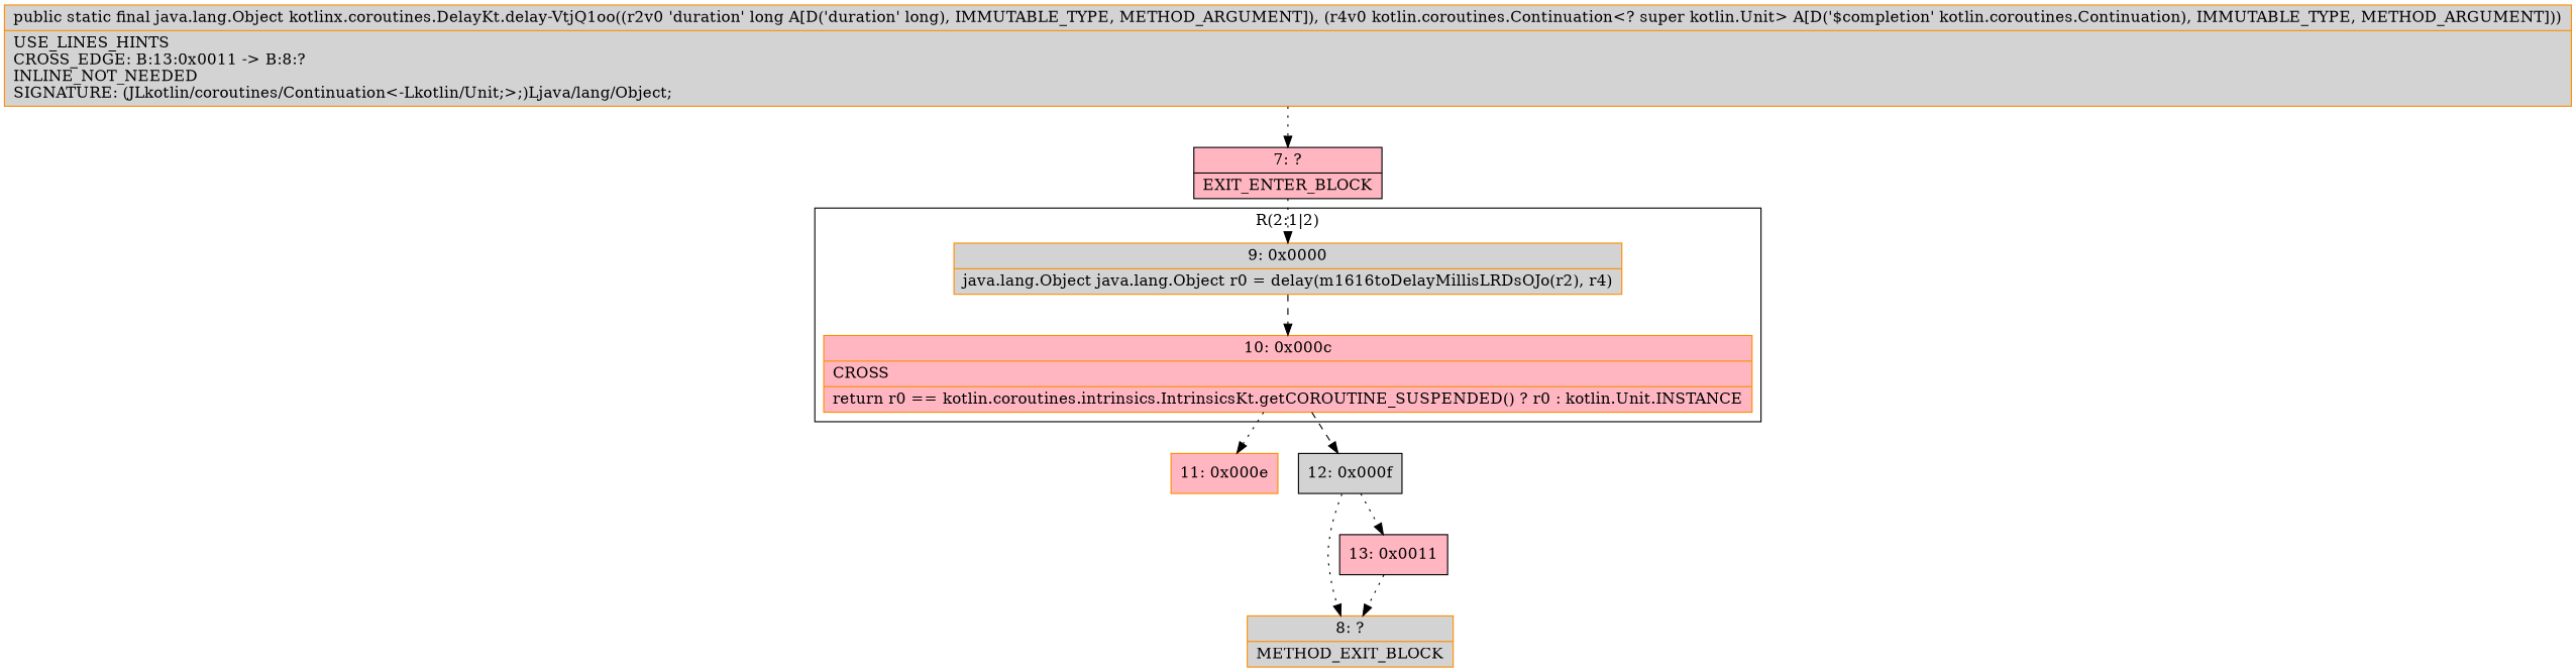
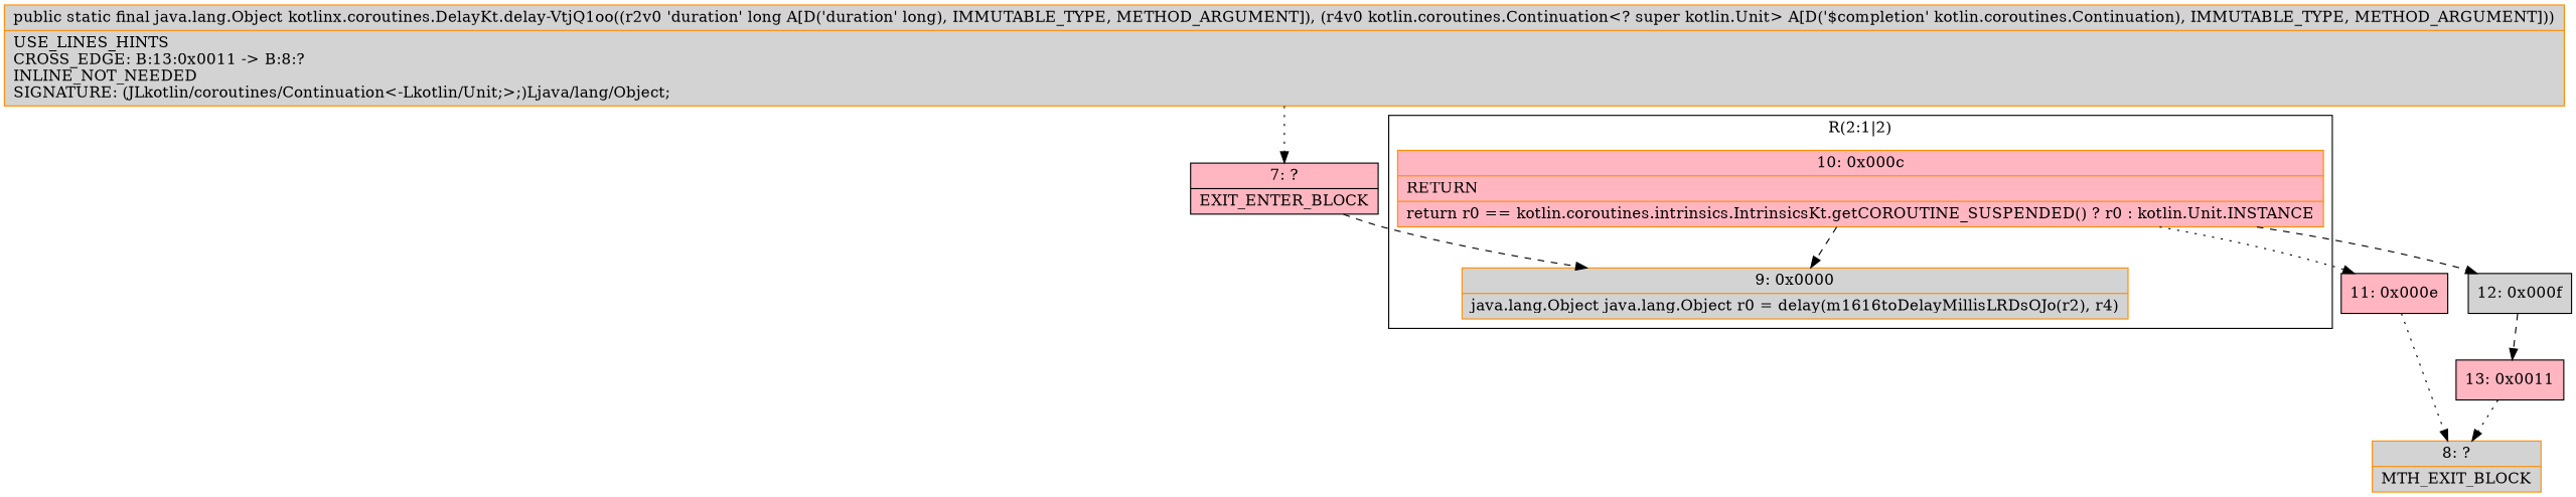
  digraph {
    node [color=darkorange fillcolor=lightgrey shape=record style=filled]
    edge [style=dotted]
    n1 [label="{9\:\ 0x0000|java.lang.Object java.lang.Object r0 = delay(m1616toDelayMillisLRDsOJo(r2), r4)\l}"]
-   n2 [fillcolor=lightpink label="{10\:\ 0x000c|CROSS\l|return r0 == kotlin.coroutines.intrinsics.IntrinsicsKt.getCOROUTINE_SUSPENDED() ? r0 : kotlin.Unit.INSTANCE\l}"]
-   n3 [fillcolor=lightpink label="{11\:\ 0x000e}"]
+   n2 [fillcolor=lightpink label="{10\:\ 0x000c|RETURN\l|return r0 == kotlin.coroutines.intrinsics.IntrinsicsKt.getCOROUTINE_SUSPENDED() ? r0 : kotlin.Unit.INSTANCE\l}"]
+   n3 [color=black fillcolor=lightpink label="{11\:\ 0x000e}"]
    n4 [color=black label="{12\:\ 0x000f}"]
-   n5 [label="{8\:\ ?|METHOD_EXIT_BLOCK\l}"]
+   n5 [label="{8\:\ ?|MTH_EXIT_BLOCK\l}"]
    n6 [color=black fillcolor=lightpink label="{13\:\ 0x0011}"]
    n7 [color=black fillcolor=lightpink label="{7\:\ ?|EXIT_ENTER_BLOCK\l}"]
    n8 [label="{public static final java.lang.Object kotlinx.coroutines.DelayKt.delay\-VtjQ1oo((r2v0 'duration' long A[D('duration' long), IMMUTABLE_TYPE, METHOD_ARGUMENT]), (r4v0 kotlin.coroutines.Continuation\<? super kotlin.Unit\> A[D('$completion' kotlin.coroutines.Continuation), IMMUTABLE_TYPE, METHOD_ARGUMENT]))  | USE_LINES_HINTS\lCROSS_EDGE: B:13:0x0011 \-\> B:8:?\lINLINE_NOT_NEEDED\lSIGNATURE: (JLkotlin\/coroutines\/Continuation\<\-Lkotlin\/Unit;\>;)Ljava\/lang\/Object;\l}"]
    subgraph cluster_1 {
      label="R(2:1|2)"
      n1
      n2
    }
-   n1 -> n2 [style=dashed]
+   n2 -> n1 [style=dashed]
    n2 -> n3
    n2 -> n4 [style=dashed]
-   n4 -> n5
-   n4 -> n6
+   n3 -> n5
+   n4 -> n6 [style=dashed]
    n6 -> n5
-   n7 -> n1
+   n7 -> n1 [style=dashed]
    n8 -> n7
  }
